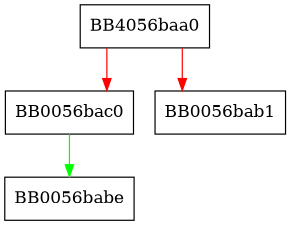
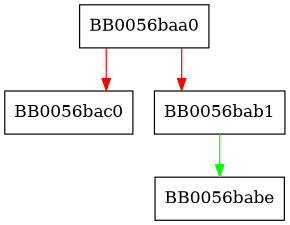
  digraph {
    splines=ortho
    node [shape=box]
    edge [color=red]
-   BB0056baa0 [label=BB4056baa0]
+   BB0056baa0
    BB0056bac0
    BB0056bab1
    BB0056babe
    BB0056baa0 -> BB0056bac0
    BB0056baa0 -> BB0056bab1
-   BB0056bac0 -> BB0056babe [color=green]
+   BB0056bab1 -> BB0056babe [color=green]
  }
